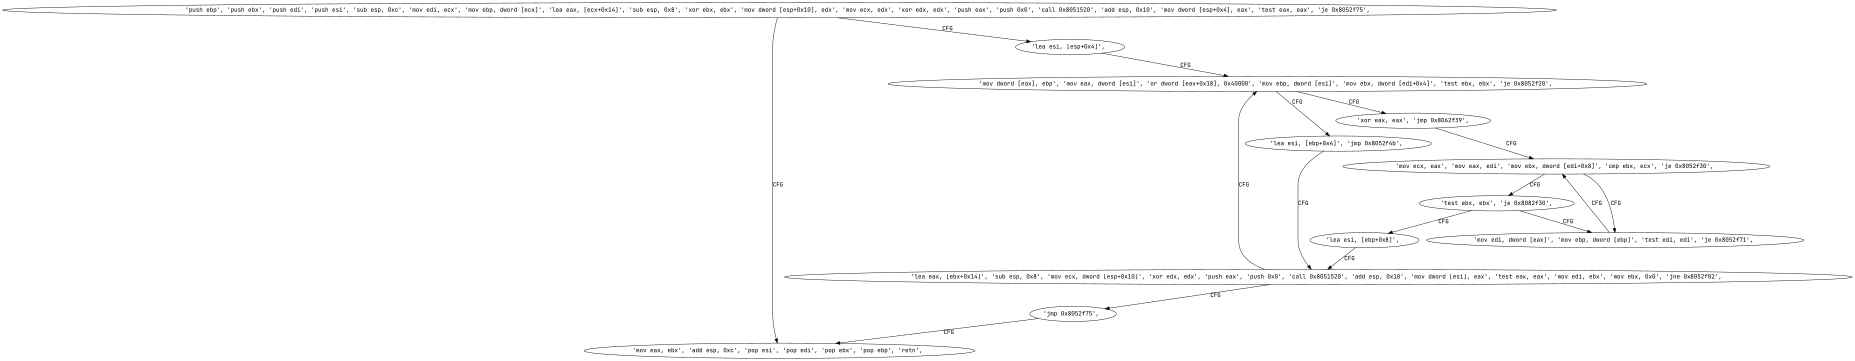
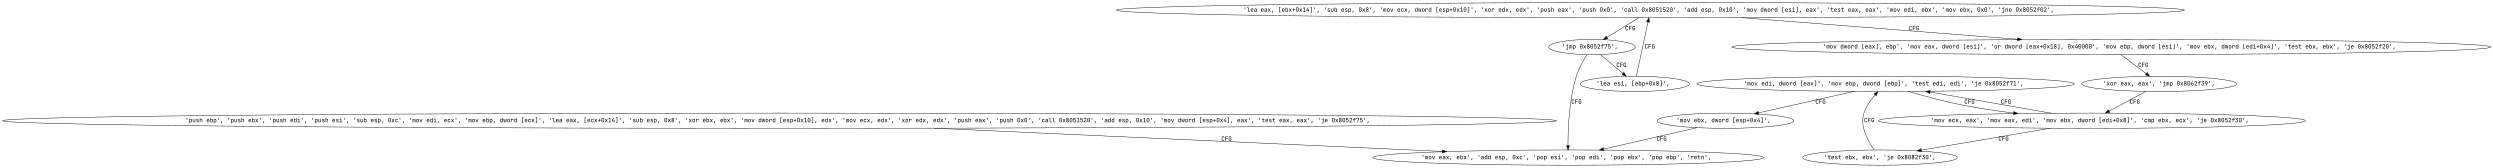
  digraph {
    fontname="JetBrains Mono"
    node [fontname="JetBrains Mono"]
    edge [fontname="JetBrains Mono"]
    n1 [label="'push ebp', 'push ebx', 'push edi', 'push esi', 'sub esp, 0xc', 'mov edi, ecx', 'mov ebp, dword [ecx]', 'lea eax, [ecx+0x14]', 'sub esp, 0x8', 'xor ebx, ebx', 'mov dword [esp+0x10], edx', 'mov ecx, edx', 'xor edx, edx', 'push eax', 'push 0x0', 'call 0x8051520', 'add esp, 0x10', 'mov dword [esp+0x4], eax', 'test eax, eax', 'je 0x8052f75', "]
    n2 [label="'mov eax, ebx', 'add esp, 0xc', 'pop esi', 'pop edi', 'pop ebx', 'pop ebp', 'retn', "]
-   n3 [label="'lea esi, [esp+0x4]', "]
    n4 [label="'mov dword [eax], ebp', 'mov eax, dword [esi]', 'or dword [eax+0x18], 0x40000', 'mov ebp, dword [esi]', 'mov ebx, dword [edi+0x4]', 'test ebx, ebx', 'je 0x8052f20', "]
    n5 [label="'xor eax, eax', 'jmp 0x8062f39',"]
-   n6 [label="'lea esi, [ebp+0x4]', 'jmp 0x8052f4b', "]
    n7 [label="'mov ecx, eax', 'mov eax, edi', 'mov ebx, dword [edi+0x8]', 'cmp ebx, ecx', 'je 0x8052f30', "]
    n8 [label="'lea eax, [ebx+0x14]', 'sub esp, 0x8', 'mov ecx, dword [esp+0x10]', 'xor edx, edx', 'push eax', 'push 0x0', 'call 0x8051520', 'add esp, 0x10', 'mov dword [esi], eax', 'test eax, eax', 'mov edi, ebx', 'mov ebx, 0x0', 'jne 0x8052f02', "]
    n9 [label="'mov edi, dword [eax]', 'mov ebp, dword [ebp]', 'test edi, edi', 'je 0x8052f71', "]
    n10 [label="'test ebx, ebx', 'je 0x8082f30',"]
+   n11 [label="'mov ebx, dword [esp+0x4]', "]
    n12 [label="'lea esi, [ebp+0x8]', "]
    n13 [label="'jmp 0x8052f75', "]
    n1 -> n2 [label=CFG]
-   n1 -> n3 [label=CFG]
-   n3 -> n4 [label=CFG]
    n4 -> n5 [label=CFG]
-   n4 -> n6 [label=CFG]
    n5 -> n7 [label=CFG]
-   n6 -> n8 [label=CFG]
    n7 -> n9 [label=CFG]
    n7 -> n10 [label=CFG]
    n8 -> n4 [label=CFG]
    n8 -> n13 [label=CFG]
    n9 -> n7 [label=CFG]
+   n9 -> n11 [label=CFG]
    n10 -> n9 [label=CFG]
-   n10 -> n12 [label=CFG]
+   n13 -> n12 [label=CFG]
+   n11 -> n2 [label=CFG]
    n12 -> n8 [label=CFG]
    n13 -> n2 [label=CFG]
  }
